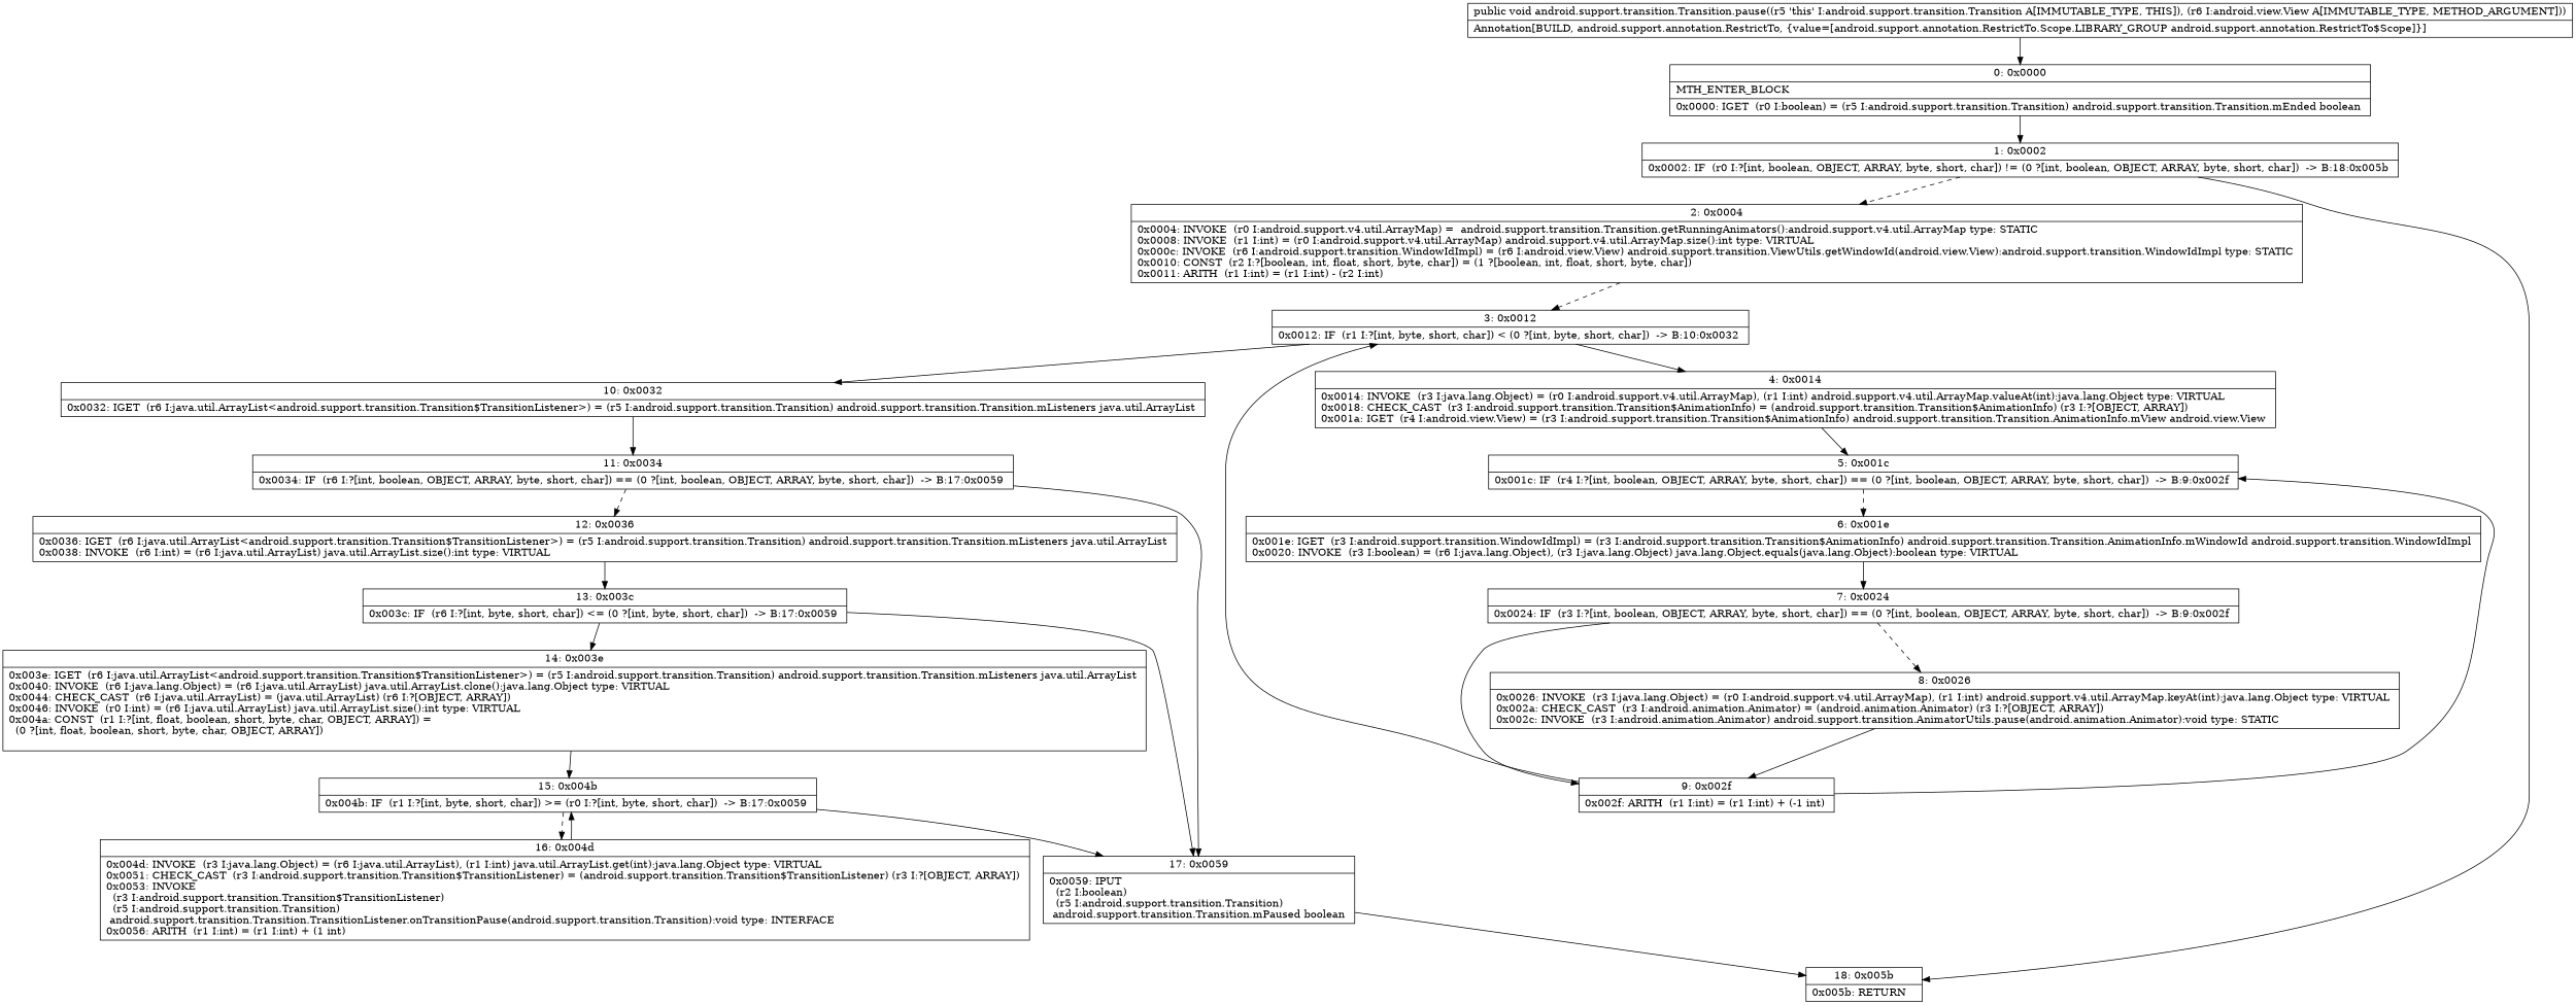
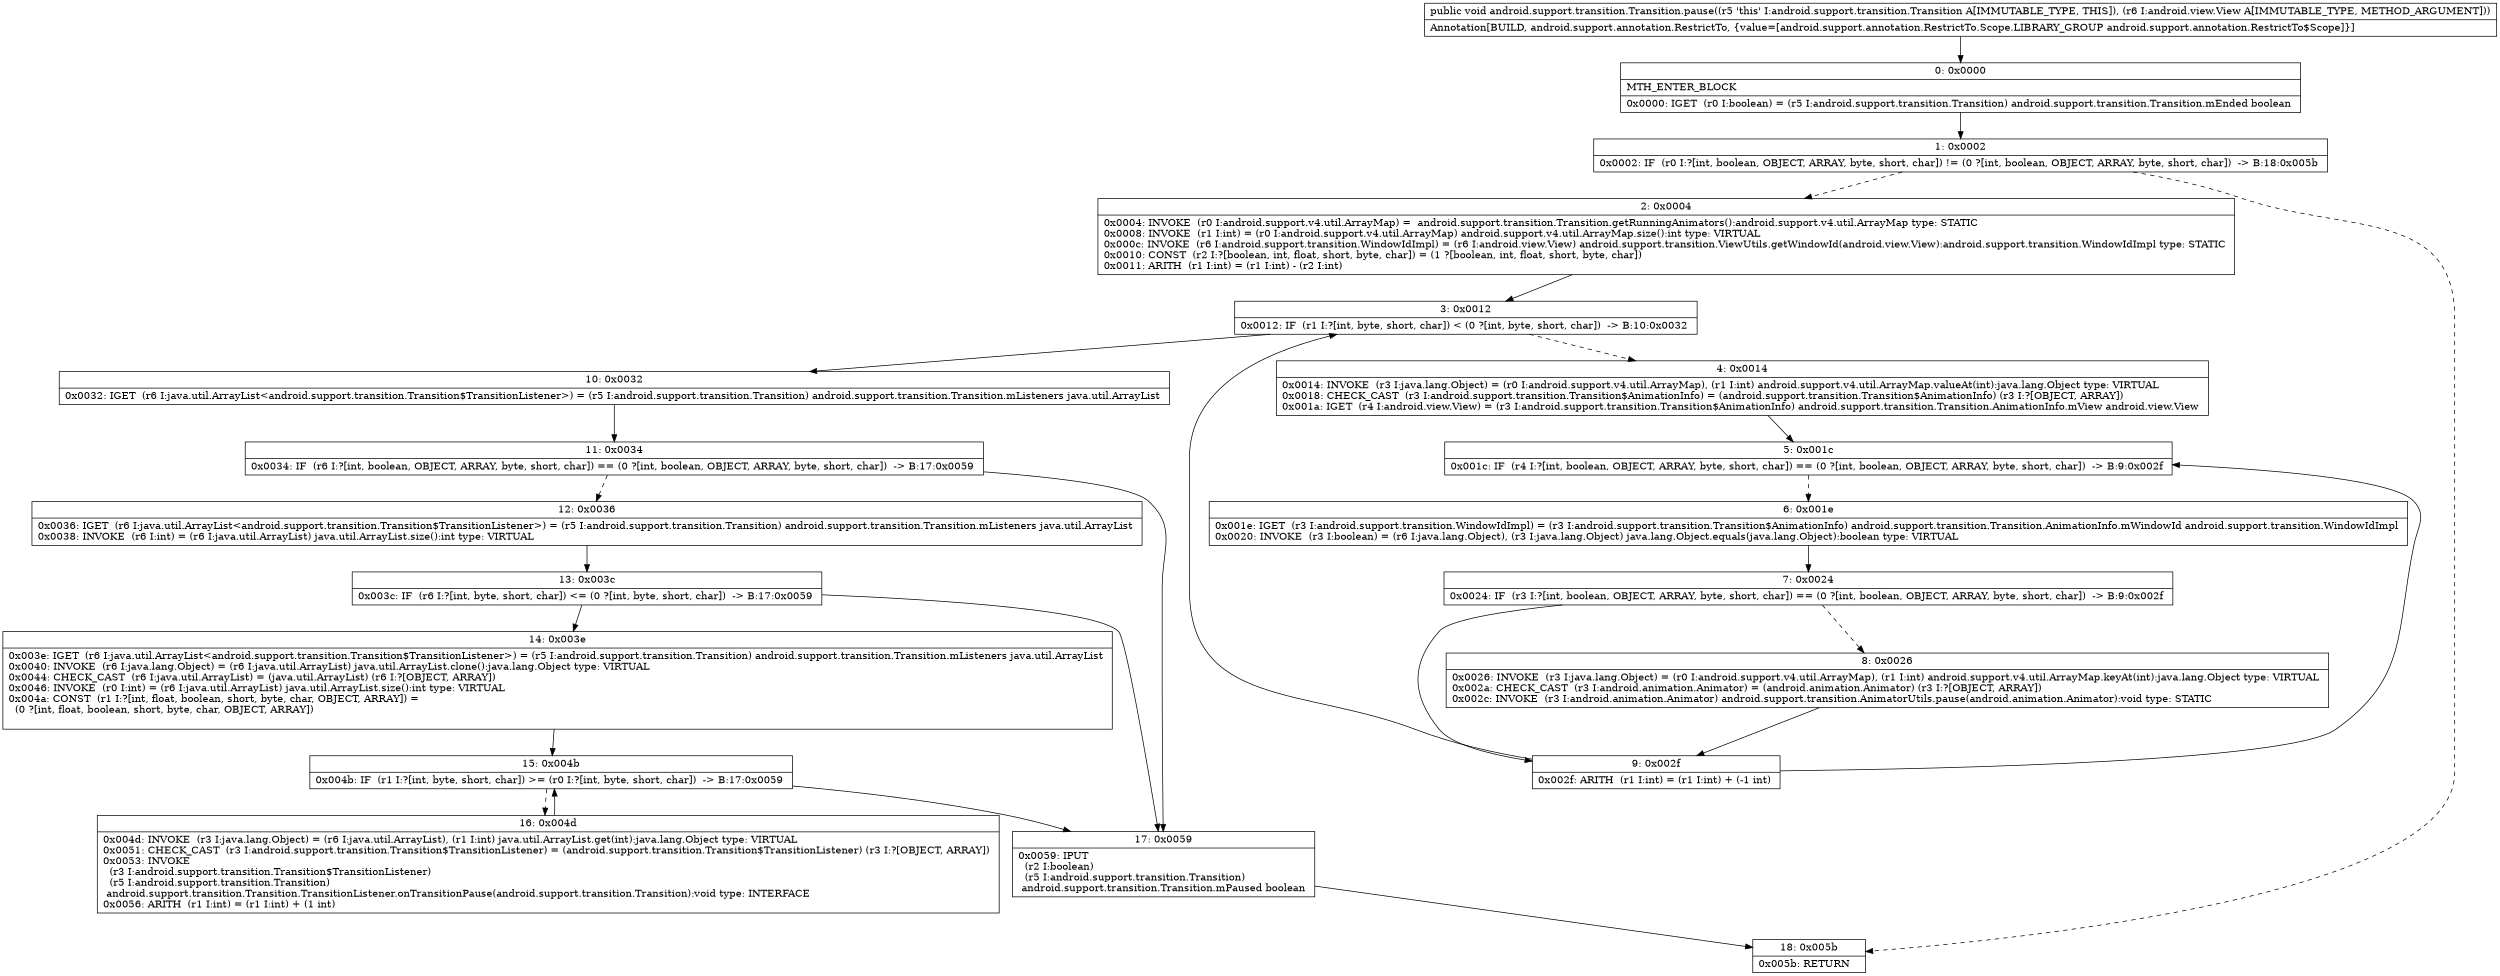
  digraph {
    node [shape=record]
    n1 [label="{0\:\ 0x0000|MTH_ENTER_BLOCK\l|0x0000: IGET  (r0 I:boolean) = (r5 I:android.support.transition.Transition) android.support.transition.Transition.mEnded boolean \l}"]
    n2 [label="{1\:\ 0x0002|0x0002: IF  (r0 I:?[int, boolean, OBJECT, ARRAY, byte, short, char]) != (0 ?[int, boolean, OBJECT, ARRAY, byte, short, char])  \-\> B:18:0x005b \l}"]
    n3 [label="{2\:\ 0x0004|0x0004: INVOKE  (r0 I:android.support.v4.util.ArrayMap) =  android.support.transition.Transition.getRunningAnimators():android.support.v4.util.ArrayMap type: STATIC \l0x0008: INVOKE  (r1 I:int) = (r0 I:android.support.v4.util.ArrayMap) android.support.v4.util.ArrayMap.size():int type: VIRTUAL \l0x000c: INVOKE  (r6 I:android.support.transition.WindowIdImpl) = (r6 I:android.view.View) android.support.transition.ViewUtils.getWindowId(android.view.View):android.support.transition.WindowIdImpl type: STATIC \l0x0010: CONST  (r2 I:?[boolean, int, float, short, byte, char]) = (1 ?[boolean, int, float, short, byte, char]) \l0x0011: ARITH  (r1 I:int) = (r1 I:int) \- (r2 I:int) \l}"]
    n4 [label="{18\:\ 0x005b|0x005b: RETURN   \l}"]
    n5 [label="{3\:\ 0x0012|0x0012: IF  (r1 I:?[int, byte, short, char]) \< (0 ?[int, byte, short, char])  \-\> B:10:0x0032 \l}"]
    n6 [label="{4\:\ 0x0014|0x0014: INVOKE  (r3 I:java.lang.Object) = (r0 I:android.support.v4.util.ArrayMap), (r1 I:int) android.support.v4.util.ArrayMap.valueAt(int):java.lang.Object type: VIRTUAL \l0x0018: CHECK_CAST  (r3 I:android.support.transition.Transition$AnimationInfo) = (android.support.transition.Transition$AnimationInfo) (r3 I:?[OBJECT, ARRAY]) \l0x001a: IGET  (r4 I:android.view.View) = (r3 I:android.support.transition.Transition$AnimationInfo) android.support.transition.Transition.AnimationInfo.mView android.view.View \l}"]
    n7 [label="{10\:\ 0x0032|0x0032: IGET  (r6 I:java.util.ArrayList\<android.support.transition.Transition$TransitionListener\>) = (r5 I:android.support.transition.Transition) android.support.transition.Transition.mListeners java.util.ArrayList \l}"]
    n8 [label="{5\:\ 0x001c|0x001c: IF  (r4 I:?[int, boolean, OBJECT, ARRAY, byte, short, char]) == (0 ?[int, boolean, OBJECT, ARRAY, byte, short, char])  \-\> B:9:0x002f \l}"]
    n9 [label="{11\:\ 0x0034|0x0034: IF  (r6 I:?[int, boolean, OBJECT, ARRAY, byte, short, char]) == (0 ?[int, boolean, OBJECT, ARRAY, byte, short, char])  \-\> B:17:0x0059 \l}"]
    n10 [label="{6\:\ 0x001e|0x001e: IGET  (r3 I:android.support.transition.WindowIdImpl) = (r3 I:android.support.transition.Transition$AnimationInfo) android.support.transition.Transition.AnimationInfo.mWindowId android.support.transition.WindowIdImpl \l0x0020: INVOKE  (r3 I:boolean) = (r6 I:java.lang.Object), (r3 I:java.lang.Object) java.lang.Object.equals(java.lang.Object):boolean type: VIRTUAL \l}"]
    n11 [label="{7\:\ 0x0024|0x0024: IF  (r3 I:?[int, boolean, OBJECT, ARRAY, byte, short, char]) == (0 ?[int, boolean, OBJECT, ARRAY, byte, short, char])  \-\> B:9:0x002f \l}"]
    n12 [label="{9\:\ 0x002f|0x002f: ARITH  (r1 I:int) = (r1 I:int) + (\-1 int) \l}"]
    n13 [label="{8\:\ 0x0026|0x0026: INVOKE  (r3 I:java.lang.Object) = (r0 I:android.support.v4.util.ArrayMap), (r1 I:int) android.support.v4.util.ArrayMap.keyAt(int):java.lang.Object type: VIRTUAL \l0x002a: CHECK_CAST  (r3 I:android.animation.Animator) = (android.animation.Animator) (r3 I:?[OBJECT, ARRAY]) \l0x002c: INVOKE  (r3 I:android.animation.Animator) android.support.transition.AnimatorUtils.pause(android.animation.Animator):void type: STATIC \l}"]
    n14 [label="{12\:\ 0x0036|0x0036: IGET  (r6 I:java.util.ArrayList\<android.support.transition.Transition$TransitionListener\>) = (r5 I:android.support.transition.Transition) android.support.transition.Transition.mListeners java.util.ArrayList \l0x0038: INVOKE  (r6 I:int) = (r6 I:java.util.ArrayList) java.util.ArrayList.size():int type: VIRTUAL \l}"]
    n15 [label="{17\:\ 0x0059|0x0059: IPUT  \l  (r2 I:boolean)\l  (r5 I:android.support.transition.Transition)\l android.support.transition.Transition.mPaused boolean \l}"]
    n16 [label="{13\:\ 0x003c|0x003c: IF  (r6 I:?[int, byte, short, char]) \<= (0 ?[int, byte, short, char])  \-\> B:17:0x0059 \l}"]
    n17 [label="{14\:\ 0x003e|0x003e: IGET  (r6 I:java.util.ArrayList\<android.support.transition.Transition$TransitionListener\>) = (r5 I:android.support.transition.Transition) android.support.transition.Transition.mListeners java.util.ArrayList \l0x0040: INVOKE  (r6 I:java.lang.Object) = (r6 I:java.util.ArrayList) java.util.ArrayList.clone():java.lang.Object type: VIRTUAL \l0x0044: CHECK_CAST  (r6 I:java.util.ArrayList) = (java.util.ArrayList) (r6 I:?[OBJECT, ARRAY]) \l0x0046: INVOKE  (r0 I:int) = (r6 I:java.util.ArrayList) java.util.ArrayList.size():int type: VIRTUAL \l0x004a: CONST  (r1 I:?[int, float, boolean, short, byte, char, OBJECT, ARRAY]) = \l  (0 ?[int, float, boolean, short, byte, char, OBJECT, ARRAY])\l \l}"]
    n18 [label="{15\:\ 0x004b|0x004b: IF  (r1 I:?[int, byte, short, char]) \>= (r0 I:?[int, byte, short, char])  \-\> B:17:0x0059 \l}"]
    n19 [label="{16\:\ 0x004d|0x004d: INVOKE  (r3 I:java.lang.Object) = (r6 I:java.util.ArrayList), (r1 I:int) java.util.ArrayList.get(int):java.lang.Object type: VIRTUAL \l0x0051: CHECK_CAST  (r3 I:android.support.transition.Transition$TransitionListener) = (android.support.transition.Transition$TransitionListener) (r3 I:?[OBJECT, ARRAY]) \l0x0053: INVOKE  \l  (r3 I:android.support.transition.Transition$TransitionListener)\l  (r5 I:android.support.transition.Transition)\l android.support.transition.Transition.TransitionListener.onTransitionPause(android.support.transition.Transition):void type: INTERFACE \l0x0056: ARITH  (r1 I:int) = (r1 I:int) + (1 int) \l}"]
    n20 [label="{public void android.support.transition.Transition.pause((r5 'this' I:android.support.transition.Transition A[IMMUTABLE_TYPE, THIS]), (r6 I:android.view.View A[IMMUTABLE_TYPE, METHOD_ARGUMENT]))  | Annotation[BUILD, android.support.annotation.RestrictTo, \{value=[android.support.annotation.RestrictTo.Scope.LIBRARY_GROUP android.support.annotation.RestrictTo$Scope]\}]\l}"]
    n1 -> n2
    n2 -> n3 [style=dashed]
-   n2 -> n4
-   n3 -> n5 [style=dashed]
-   n5 -> n6 [style=solid]
+   n2 -> n4 [style=dashed]
+   n3 -> n5
+   n5 -> n6 [style=dashed]
    n5 -> n7
    n6 -> n8
    n7 -> n9
    n8 -> n10 [style=dashed]
    n9 -> n14 [style=dashed]
    n9 -> n15
    n10 -> n11
    n11 -> n12
    n11 -> n13 [style=dashed]
    n12 -> n5
    n12 -> n8
    n13 -> n12
    n14 -> n16
    n15 -> n4
    n16 -> n15
    n16 -> n17 [style=solid]
    n17 -> n18
    n18 -> n15
    n18 -> n19 [style=dashed]
    n19 -> n18
    n20 -> n1
  }
